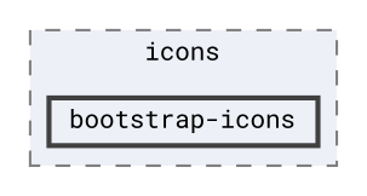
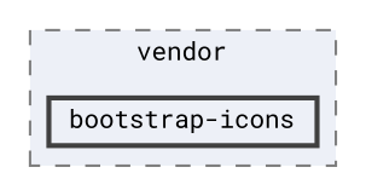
  digraph {
    compound=true
    fontname="Roboto Mono"
    n1 [color=grey25 fillcolor="#edf0f7" fontname="Roboto Mono" fontsize=10 height=0.2 label="bootstrap-icons" shape=box style="filled,bold" width=0.4]
    subgraph cluster_1 {
      bgcolor="#edf0f7"
      fontsize=10
-     label=icons
+     label=vendor
      pencolor=grey50
      style="filled,dashed"
      n1
    }
  }
